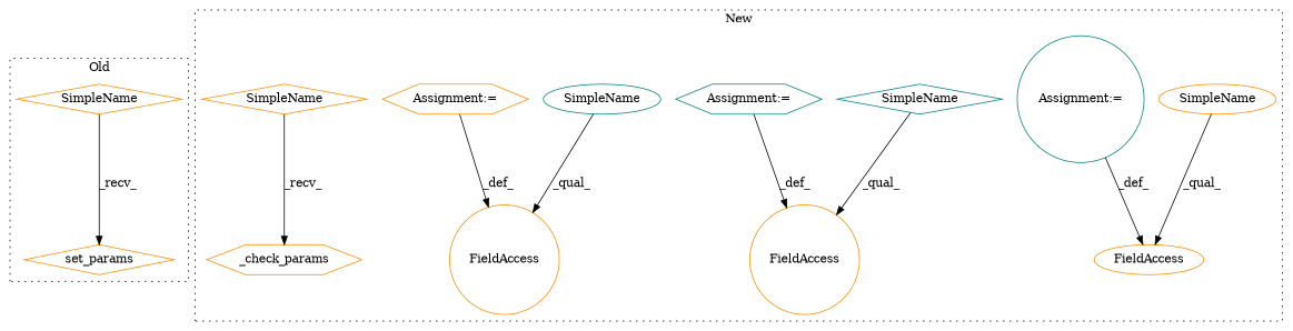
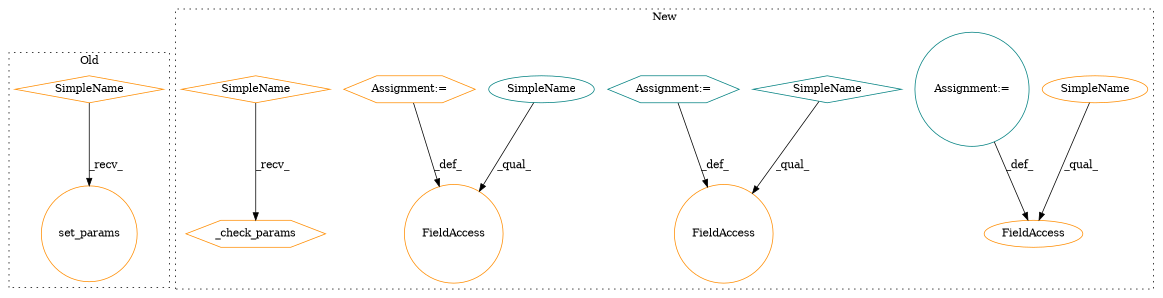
  digraph {
    node [a=42 l=4 s=957 shape=circle color=darkorange]
-   n1 [a=32 l="11,1" label=set_params s="878,931" shape=diamond]
+   n1 [a=32 l="11,1" label=set_params s="878,931"]
    n2 [label=SimpleName s=873 shape=diamond]
    n3 [a=32 l=15 label=_check_params s=1024 shape=hexagon]
    n4 [a=22 l=13 label=FieldAccess]
    n5 [a=22 l=9 label=FieldAccess s=913 shape=ellipse]
    n6 [a=7 l=1 label="Assignment:=" s=970 shape=hexagon color=teal]
    n7 [a=7 l=1 label="Assignment:=" s=922 color=teal]
    n8 [a=22 l=16 label=FieldAccess s=985]
    n9 [a=7 l=1 label="Assignment:=" s=1001 shape=hexagon]
    n10 [label=SimpleName s=913 shape=ellipse]
    n11 [label=SimpleName shape=diamond color=teal]
    n12 [label=SimpleName s=1019 shape=diamond]
    n13 [label=SimpleName s=985 shape=ellipse color=teal]
    subgraph cluster_1 {
      label=Old
      style=dotted
      n1
      n2
    }
    subgraph cluster_2 {
      label=New
      style=dotted
      n3
      n4
      n5
      n6
      n7
      n8
      n9
      n10
      n11
      n12
      n13
    }
    n2 -> n1 [label=_recv_]
    n6 -> n4 [label=_def_]
    n7 -> n5 [label=_def_]
    n9 -> n8 [label=_def_]
    n10 -> n5 [label=_qual_]
    n11 -> n4 [label=_qual_]
    n12 -> n3 [label=_recv_]
    n13 -> n8 [label=_qual_]
  }
